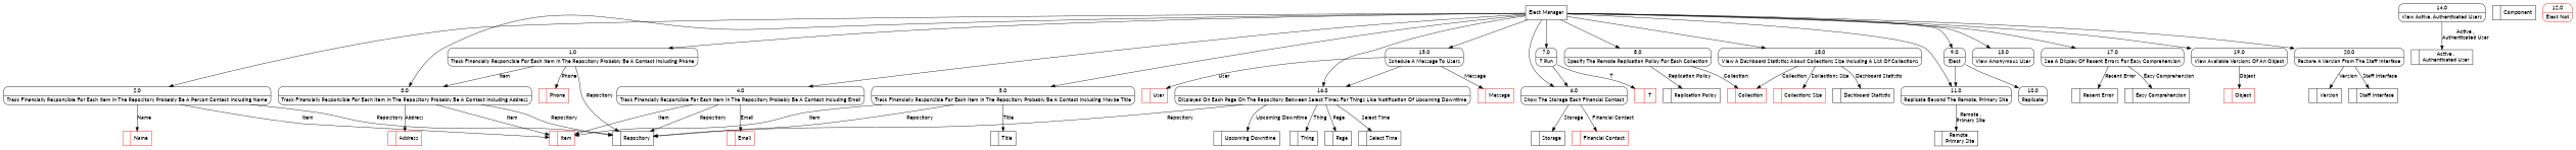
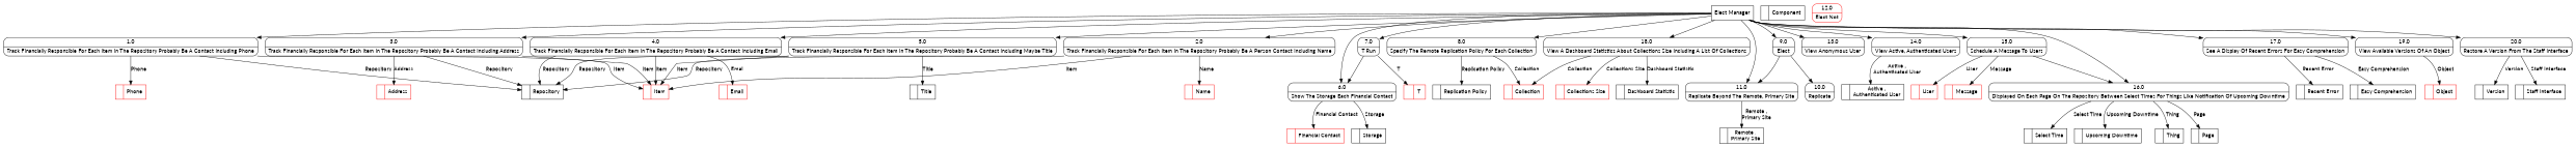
  digraph {
    fontname=Lato
    node [fontname=Lato shape=record]
    edge [fontname=Lato]
    n1 [color=red label="<f0>  |<f1> Item "]
    n2 [color=red label="<f0>  |<f1> Address "]
    n3 [color=red label="<f0>  |<f1> Email "]
    n4 [label="<f0>  |<f1> Repository "]
    n5 [label="<f0>  |<f1> Title "]
    n6 [color=red label="<f0>  |<f1> Name "]
    n7 [color=red label="<f0>  |<f1> Phone "]
    n8 [label="<f0>  |<f1> Storage "]
    n9 [color=red label="<f0>  |<f1> T "]
    n10 [color=red label="<f0>  |<f1> Financial Contact "]
    n11 [color=red label="<f0>  |<f1> Collection "]
    n12 [label="<f0>  |<f1> Remote ,\nPrimary Site "]
    n13 [label="<f0>  |<f1> Active ,\nAuthenticated User "]
    n14 [color=red label="<f0>  |<f1> User "]
    n15 [label="<f0>  |<f1> Page "]
    n16 [label="<f0>  |<f1> Select Time "]
    n17 [label="<f0>  |<f1> Upcoming Downtime "]
    n18 [color=red label="<f0>  |<f1> Message "]
    n19 [label="<f0>  |<f1> Thing "]
    n20 [label="<f0>  |<f1> Recent Error "]
    n21 [label="<f0>  |<f1> Easy Comprehension "]
    n22 [label="<f0>  |<f1> Component "]
    n23 [color=red label="<f0>  |<f1> Collections Size "]
    n24 [color=red label="<f0>  |<f1> Object "]
    n25 [label="<f0>  |<f1> Version "]
    n26 [label="<f0>  |<f1> Staff Interface "]
    n27 [label="<f0>  |<f1> Replication Policy "]
    n28 [label="<f0>  |<f1> Dashboard Statistic "]
    n29 [label="Elect Manager" shape=box]
    n30 [label="{<f0> 1.0|<f1> Track Financially Responsible For Each Item In The Repository Probably Be A Contact Including Phone }" shape=Mrecord]
    n31 [label="{<f0> 2.0|<f1> Track Financially Responsible For Each Item In The Repository Probably Be A Person Contact Including Name }" shape=Mrecord]
    n32 [label="{<f0> 3.0|<f1> Track Financially Responsible For Each Item In The Repository Probably Be A Contact Including Address }" shape=Mrecord]
    n33 [label="{<f0> 4.0|<f1> Track Financially Responsible For Each Item In The Repository Probably Be A Contact Including Email }" shape=Mrecord]
    n34 [label="{<f0> 5.0|<f1> Track Financially Responsible For Each Item In The Repository Probably Be A Contact Including Maybe Title }" shape=Mrecord]
    n35 [label="{<f0> 6.0|<f1> Show The Storage Each Financial Contact }" shape=Mrecord]
    n36 [label="{<f0> 7.0|<f1> T Run }" shape=Mrecord]
    n37 [label="{<f0> 8.0|<f1> Specify The Remote Replication Policy For Each Collection }" shape=Mrecord]
    n38 [label="{<f0> 9.0|<f1> Elect }" shape=Mrecord]
    n39 [label="{<f0> 11.0|<f1> Replicate Beyond The Remote, Primary Site }" shape=Mrecord]
    n40 [label="{<f0> 13.0|<f1> View Anonymous User }" shape=Mrecord]
    n41 [label="{<f0> 14.0|<f1> View Active, Authenticated Users }" shape=Mrecord]
    n42 [label="{<f0> 15.0|<f1> Schedule A Message To Users }" shape=Mrecord]
    n43 [label="{<f0> 16.0|<f1> Displayed On Each Page On The Repository Between Select Times For Things Like Notification Of Upcoming Downtime }" shape=Mrecord]
    n44 [label="{<f0> 17.0|<f1> See A Display Of Recent Errors For Easy Comprehension }" shape=Mrecord]
    n45 [label="{<f0> 18.0|<f1> View A Dashboard Statistics About Collections Size Including A List Of Collections }" shape=Mrecord]
    n46 [label="{<f0> 19.0|<f1> View Available Versions Of An Object }" shape=Mrecord]
    n47 [label="{<f0> 20.0|<f1> Restore A Version From The Staff Interface }" shape=Mrecord]
    n48 [label="{<f0> 10.0|<f1> Replicate }" shape=Mrecord]
    n49 [color=red label="{<f0> 12.0|<f1> Elect Not }" shape=Mrecord]
    n29 -> n30
    n29 -> n31
    n29 -> n32
    n29 -> n33
    n29 -> n34
    n29 -> n35
    n29 -> n36
    n29 -> n37
    n29 -> n38
    n29 -> n39
    n29 -> n40
+   n29 -> n41
    n29 -> n42
    n29 -> n43
    n29 -> n44
    n29 -> n45
    n29 -> n46
    n29 -> n47
-   n30 -> n32 [label=Item]
+   n30 -> n1 [label=Item]
    n30 -> n4 [label=Repository]
    n30 -> n7 [label=Phone]
    n31 -> n1 [label=Item]
    n31 -> n4 [label=Repository]
    n31 -> n6 [label=Name]
    n32 -> n1 [label=Item]
    n32 -> n2 [label=Address]
    n32 -> n4 [label=Repository]
    n33 -> n1 [label=Item]
    n33 -> n3 [label=Email]
    n33 -> n4 [label=Repository]
    n34 -> n1 [label=Item]
    n34 -> n4 [label=Repository]
    n34 -> n5 [label=Title]
    n35 -> n8 [label=Storage]
    n35 -> n10 [label="Financial Contact"]
    n36 -> n9 [label=T]
    n36 -> n35
    n37 -> n11 [label=Collection]
    n37 -> n27 [label="Replication Policy"]
    n38 -> n39
    n38 -> n48
    n39 -> n12 [label="Remote ,\nPrimary Site"]
    n41 -> n13 [label="Active ,\nAuthenticated User"]
    n42 -> n14 [label=User]
    n42 -> n18 [label=Message]
    n42 -> n43
-   n43 -> n4 [label=Repository]
    n43 -> n15 [label=Page]
    n43 -> n16 [label="Select Time"]
    n43 -> n17 [label="Upcoming Downtime"]
    n43 -> n19 [label=Thing]
    n44 -> n20 [label="Recent Error"]
    n44 -> n21 [label="Easy Comprehension"]
    n45 -> n11 [label=Collection]
    n45 -> n23 [label="Collections Size"]
    n45 -> n28 [label="Dashboard Statistic"]
    n46 -> n24 [label=Object]
    n47 -> n25 [label=Version]
    n47 -> n26 [label="Staff Interface"]
  }
